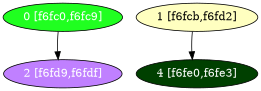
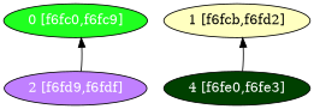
  digraph {
    node [fontcolor="#ffffff" shape=oval style=filled]
    n1 [fillcolor="#20FF20" label="0 [f6fc0,f6fc9]"]
    n2 [fillcolor="#C080FF" label="2 [f6fd9,f6fdf]"]
    n3 [fillcolor="#FFFFC0" fontcolor="#000000" label="1 [f6fcb,f6fd2]"]
    n4 [fillcolor="#004000" label="4 [f6fe0,f6fe3]"]
-   n1 -> n2
-   n3 -> n4
+   n2 -> n1
+   n4 -> n3
  }
